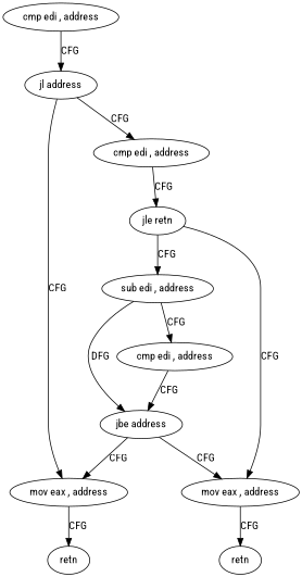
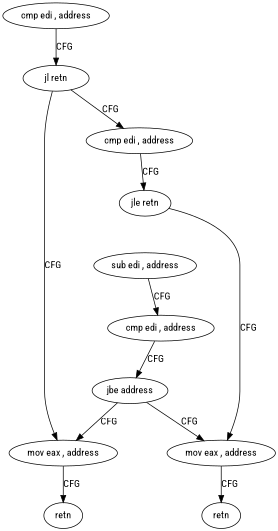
  digraph {
    fontname="Roboto Condensed"
    node [fontname="Roboto Condensed"]
    edge [fontname="Roboto Condensed"]
    n1 [label="cmp edi , address"]
-   n2 [label="jl address"]
+   n2 [label="jl retn"]
    n3 [label="mov eax , address"]
    n4 [label="cmp edi , address"]
    n5 [label=retn]
    n6 [label="jle retn"]
    n7 [label="mov eax , address"]
    n8 [label="sub edi , address"]
    n9 [label=retn]
    n10 [label="cmp edi , address"]
    n11 [label="jbe address"]
    n1 -> n2 [label=CFG]
    n2 -> n3 [label=CFG]
    n2 -> n4 [label=CFG]
    n3 -> n5 [label=CFG]
    n4 -> n6 [label=CFG]
    n6 -> n7 [label=CFG]
-   n6 -> n8 [label=CFG]
    n7 -> n9 [label=CFG]
    n8 -> n10 [label=CFG]
-   n8 -> n11 [label=DFG]
    n10 -> n11 [label=CFG]
    n11 -> n3 [label=CFG]
    n11 -> n7 [label=CFG]
  }
